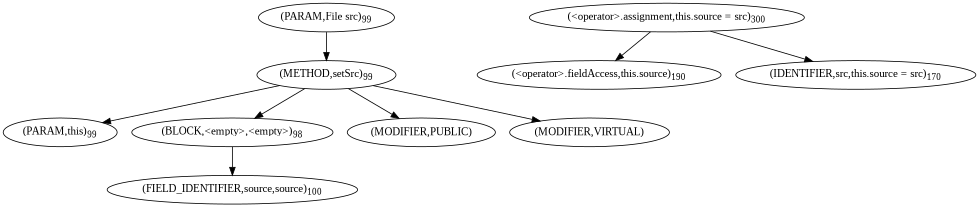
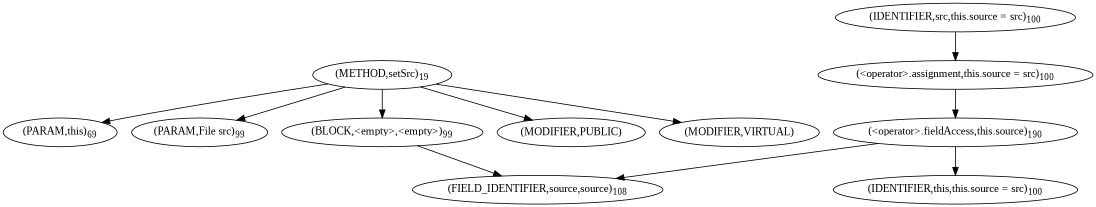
  digraph {
    fontname="Liberation Serif"
    node [fontname="Liberation Serif"]
    edge [fontname="Liberation Serif"]
-   n1 [label=<(METHOD,setSrc)<SUB>99</SUB>>]
-   n2 [label=<(PARAM,this)<SUB>99</SUB>>]
+   n1 [label=<(METHOD,setSrc)<SUB>19</SUB>>]
+   n2 [label=<(PARAM,this)<SUB>69</SUB>>]
    n3 [label=<(PARAM,File src)<SUB>99</SUB>>]
-   n4 [label=<(BLOCK,&lt;empty&gt;,&lt;empty&gt;)<SUB>98</SUB>>]
+   n4 [label=<(BLOCK,&lt;empty&gt;,&lt;empty&gt;)<SUB>99</SUB>>]
    n5 [label=<(MODIFIER,PUBLIC)>]
    n6 [label=<(MODIFIER,VIRTUAL)>]
-   n7 [label=<(FIELD_IDENTIFIER,source,source)<SUB>100</SUB>>]
-   n8 [label=<(&lt;operator&gt;.assignment,this.source = src)<SUB>300</SUB>>]
+   n7 [label=<(FIELD_IDENTIFIER,source,source)<SUB>108</SUB>>]
+   n8 [label=<(&lt;operator&gt;.assignment,this.source = src)<SUB>100</SUB>>]
    n9 [label=<(&lt;operator&gt;.fieldAccess,this.source)<SUB>190</SUB>>]
-   n10 [label=<(IDENTIFIER,src,this.source = src)<SUB>170</SUB>>]
+   n10 [label=<(IDENTIFIER,src,this.source = src)<SUB>100</SUB>>]
+   n11 [label=<(IDENTIFIER,this,this.source = src)<SUB>100</SUB>>]
    n1 -> n2
-   n3 -> n1
+   n1 -> n3
    n1 -> n4
    n1 -> n5
    n1 -> n6
    n4 -> n7
    n8 -> n9
-   n8 -> n10
+   n10 -> n8
+   n9 -> n7
+   n9 -> n11
  }
